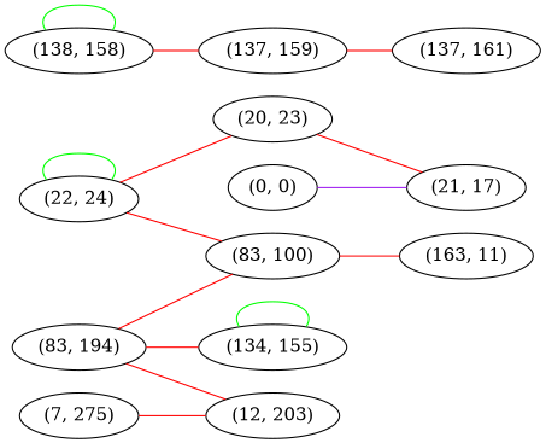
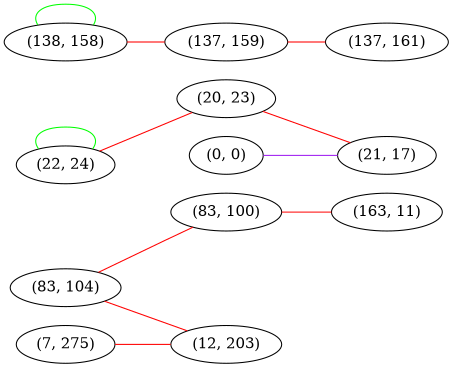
  graph {
    rankdir=LR
    edge [color=red weight=1]
-   "(83, 104)" [label="(83, 194)"]
+   "(83, 104)"
    "(83, 100)"
    "(12, 203)"
-   "(134, 155)"
    "(163, 11)"
    "(138, 158)"
    "(137, 159)"
    "(137, 161)"
    "(22, 24)"
    n10 [label="(20, 23)"]
    "(21, 17)"
    n12 [label="(7, 275)"]
    "(0, 0)"
    "(83, 104)" -- "(83, 100)"
    "(83, 104)" -- "(12, 203)"
-   "(83, 104)" -- "(134, 155)"
    "(83, 100)" -- "(163, 11)"
-   "(134, 155)" -- "(134, 155)" [color=green weight=2]
    "(138, 158)" -- "(138, 158)" [color=green weight=2]
    "(138, 158)" -- "(137, 159)"
    "(137, 159)" -- "(137, 161)"
-   "(22, 24)" -- "(83, 100)"
    "(22, 24)" -- "(22, 24)" [color=green weight=2]
    "(22, 24)" -- n10
    n10 -- "(21, 17)"
    n12 -- "(12, 203)"
    "(0, 0)" -- "(21, 17)" [color=purple weight=4]
  }
